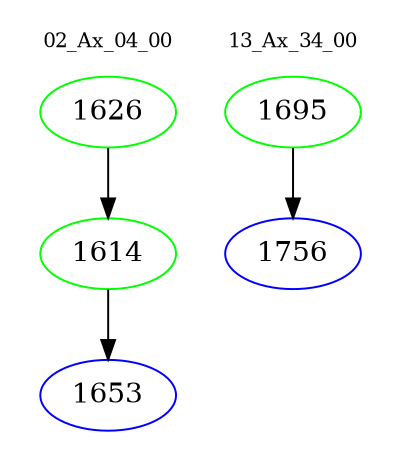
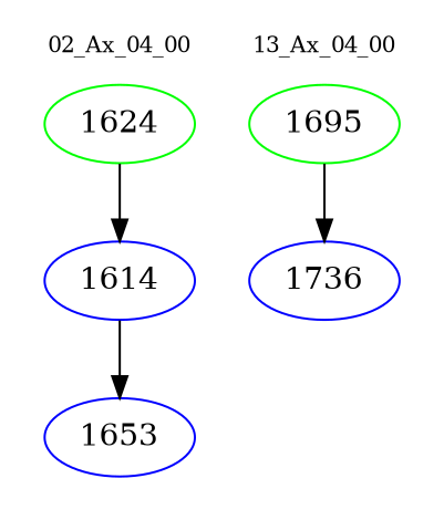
  digraph {
    node [color=blue]
    edge [color=black]
-   n1 [color=green label=1626]
-   n2 [color=green label=1614]
+   n1 [color=green label=1624]
+   n2 [label=1614]
    n3 [label=1653]
    n4 [color=green label=1695]
-   n5 [label=1756]
+   n5 [label=1736]
    subgraph cluster_1 {
      color=white
      fontsize=10
      label="02_Ax_04_00"
      n1
      n2
      n3
    }
    subgraph cluster_2 {
      color=white
      fontsize=10
-     label="13_Ax_34_00"
+     label="13_Ax_04_00"
      n4
      n5
    }
    n1 -> n2
    n2 -> n3
    n4 -> n5
  }
